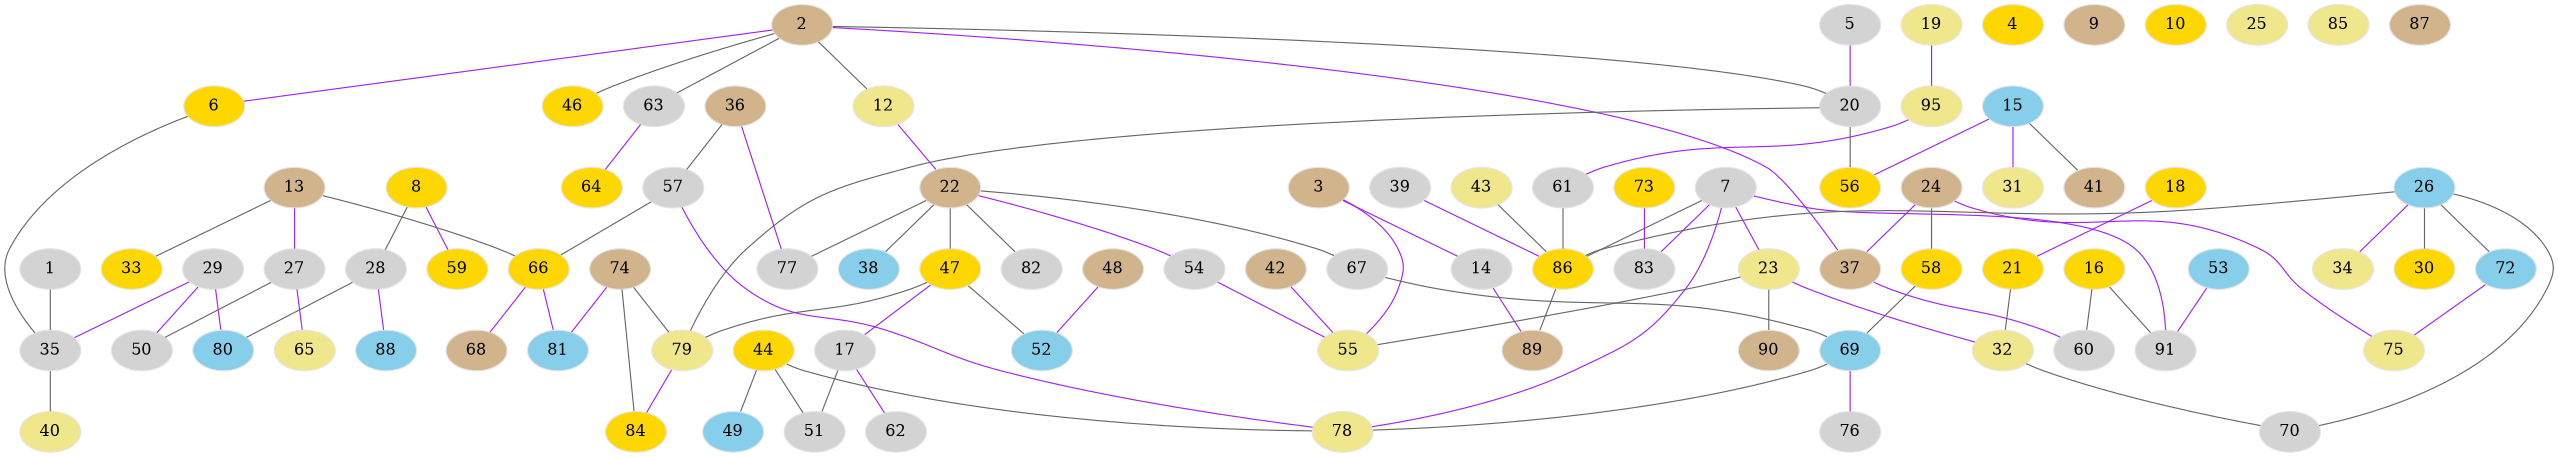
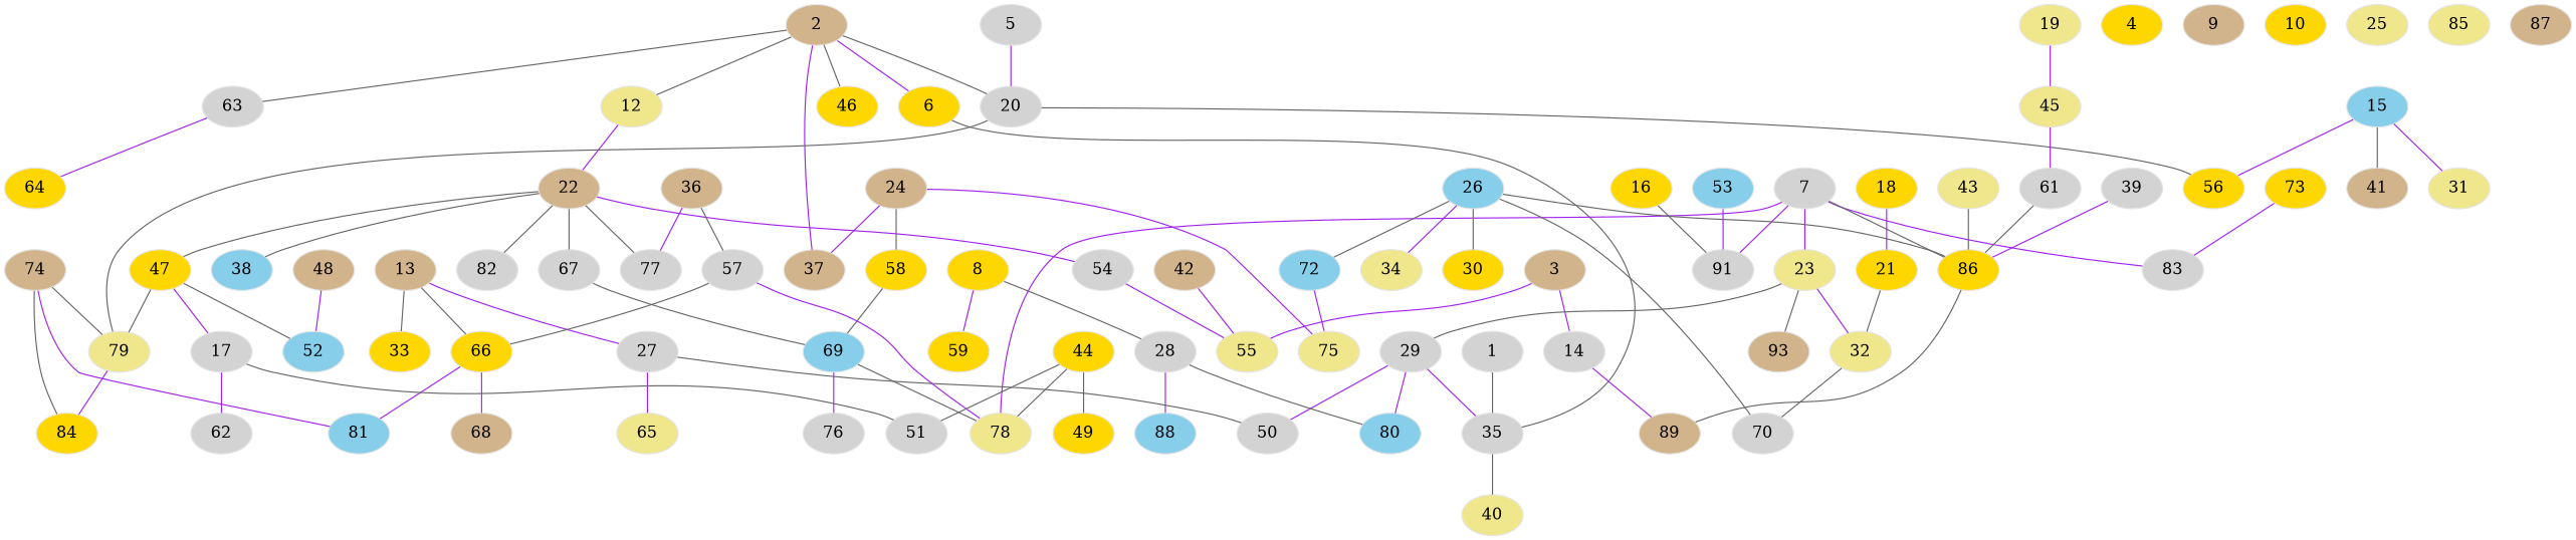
  graph {
    node [color=gray90 fillcolor=lightgrey style=filled]
    edge [color=gray40]
    1
    35
    40 [fillcolor=khaki]
    2 [fillcolor=tan]
    6 [fillcolor=gold]
    12 [fillcolor=khaki]
    20
    37 [fillcolor=tan]
    46 [fillcolor=gold]
    63
    22 [fillcolor=tan]
    56 [fillcolor=gold]
    79 [fillcolor=khaki]
-   60
    64 [fillcolor=gold]
    3 [fillcolor=tan]
    14
    55 [fillcolor=khaki]
    89 [fillcolor=tan]
    4 [fillcolor=gold]
    5
    23 [fillcolor=khaki]
    7
    n24 [label=91]
    78 [fillcolor=khaki]
    83
    86 [fillcolor=gold]
    32 [fillcolor=khaki]
    29
-   90 [fillcolor=tan]
+   90 [fillcolor=tan label=93]
    8 [fillcolor=gold]
    28
    59 [fillcolor=gold]
    80 [fillcolor=skyblue]
    88 [fillcolor=skyblue]
    9 [fillcolor=tan]
    10 [fillcolor=gold]
    38 [fillcolor=skyblue]
    47 [fillcolor=gold]
    54
    67
    77
    82
    13 [fillcolor=tan]
    27
    33 [fillcolor=gold]
    66 [fillcolor=gold]
    50
    65 [fillcolor=khaki]
    68 [fillcolor=tan]
    81 [fillcolor=skyblue]
    15 [fillcolor=skyblue]
    31 [fillcolor=khaki]
    41 [fillcolor=tan]
    16 [fillcolor=gold]
    17
    62
    51
    18 [fillcolor=gold]
    21 [fillcolor=gold]
    19 [fillcolor=khaki]
-   45 [fillcolor=khaki label=95]
+   45 [fillcolor=khaki]
    61
    84 [fillcolor=gold]
    70
    52 [fillcolor=skyblue]
    69 [fillcolor=skyblue]
    24 [fillcolor=tan]
    58 [fillcolor=gold]
    75 [fillcolor=khaki]
    25 [fillcolor=khaki]
    26 [fillcolor=skyblue]
    30 [fillcolor=gold]
    34 [fillcolor=khaki]
    72 [fillcolor=skyblue]
    36 [fillcolor=tan]
    57
    39
    42 [fillcolor=tan]
    43 [fillcolor=khaki]
    44 [fillcolor=gold]
-   49 [fillcolor=skyblue]
+   49 [fillcolor=gold]
    48 [fillcolor=tan]
    53 [fillcolor=skyblue]
    76
    73 [fillcolor=gold]
    74 [fillcolor=tan]
    85 [fillcolor=khaki]
    87 [fillcolor=tan]
    1 -- 35
    35 -- 40
    2 -- 6 [color=purple]
    2 -- 12
    2 -- 20
    2 -- 37 [color=purple]
    2 -- 46
    2 -- 63
    6 -- 35
    12 -- 22 [color=purple]
    20 -- 56
    20 -- 79
-   37 -- 60 [color=purple]
    63 -- 64 [color=purple]
    22 -- 38
    22 -- 47
    22 -- 54 [color=purple]
    22 -- 67
    22 -- 77
    22 -- 82
    79 -- 84 [color=purple]
    3 -- 14 [color=purple]
    3 -- 55 [color=purple]
    14 -- 89 [color=purple]
    5 -- 20 [color=purple]
    23 -- 32 [color=purple]
-   23 -- 55
+   23 -- 29
    23 -- 90
    7 -- 23 [color=purple]
    7 -- n24 [color=purple]
    7 -- 78 [color=purple]
    7 -- 83 [color=purple]
    7 -- 86
    86 -- 89
    32 -- 70
    29 -- 35 [color=purple]
    29 -- 80 [color=purple]
    29 -- 50 [color=purple]
    8 -- 28
    8 -- 59 [color=purple]
    28 -- 80
    28 -- 88 [color=purple]
    47 -- 79
    47 -- 17 [color=purple]
    47 -- 52
    54 -- 55 [color=purple]
    67 -- 69
    13 -- 27 [color=purple]
    13 -- 33
    13 -- 66
    27 -- 50
    27 -- 65 [color=purple]
    66 -- 68 [color=purple]
    66 -- 81 [color=purple]
    15 -- 56 [color=purple]
    15 -- 31 [color=purple]
    15 -- 41
-   16 -- 60
    16 -- n24
    17 -- 62 [color=purple]
    17 -- 51
    18 -- 21 [color=purple]
    21 -- 32
    19 -- 45 [color=purple]
    45 -- 61 [color=purple]
    61 -- 86
    69 -- 78
    69 -- 76 [color=purple]
    24 -- 37 [color=purple]
    24 -- 58
    24 -- 75 [color=purple]
    58 -- 69
    26 -- 86
    26 -- 70
    26 -- 30
    26 -- 34 [color=purple]
    26 -- 72
    72 -- 75 [color=purple]
    36 -- 77 [color=purple]
    36 -- 57
    57 -- 78 [color=purple]
    57 -- 66
    39 -- 86 [color=purple]
    42 -- 55 [color=purple]
    43 -- 86
    44 -- 78
    44 -- 51
    44 -- 49
    48 -- 52 [color=purple]
    53 -- n24 [color=purple]
    73 -- 83 [color=purple]
    74 -- 79
    74 -- 81 [color=purple]
    74 -- 84
  }
